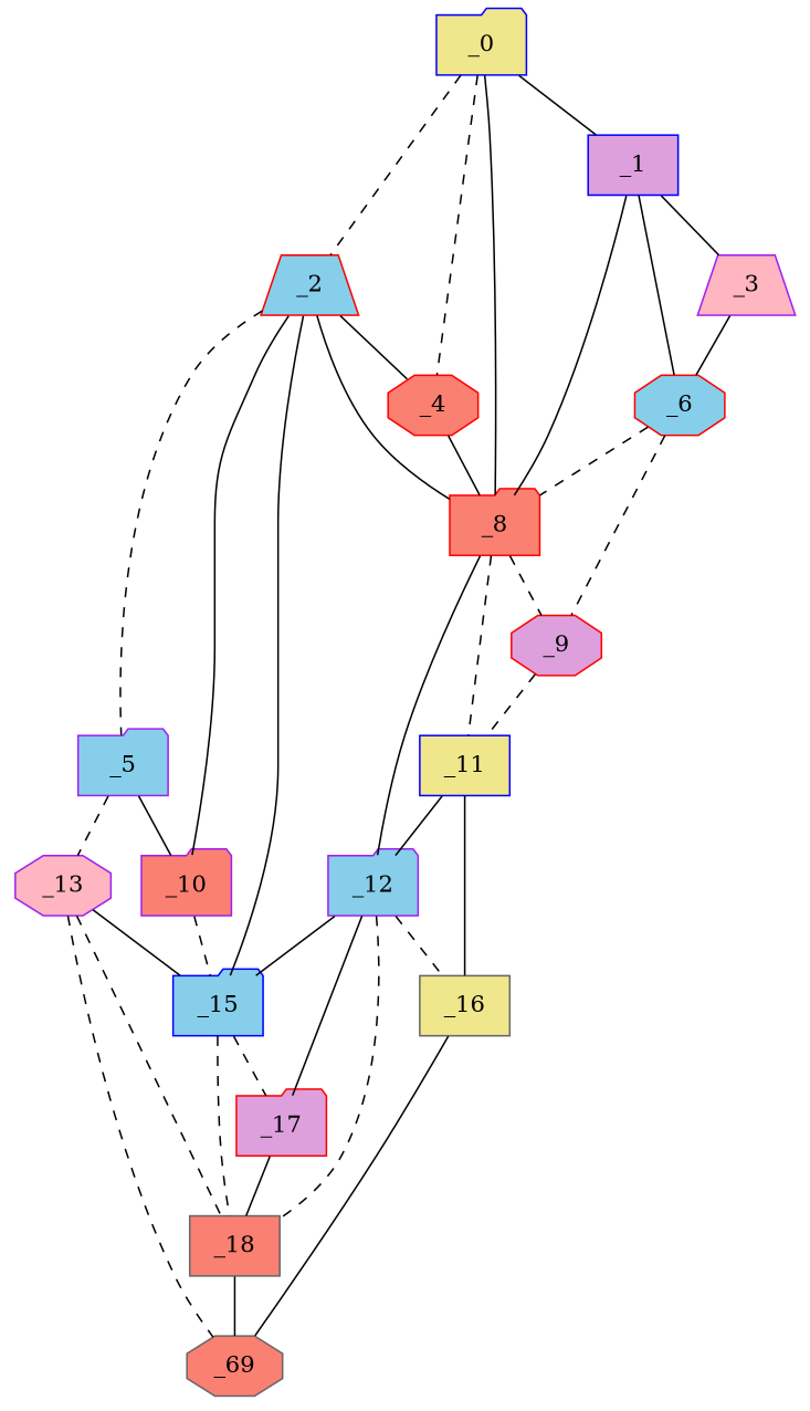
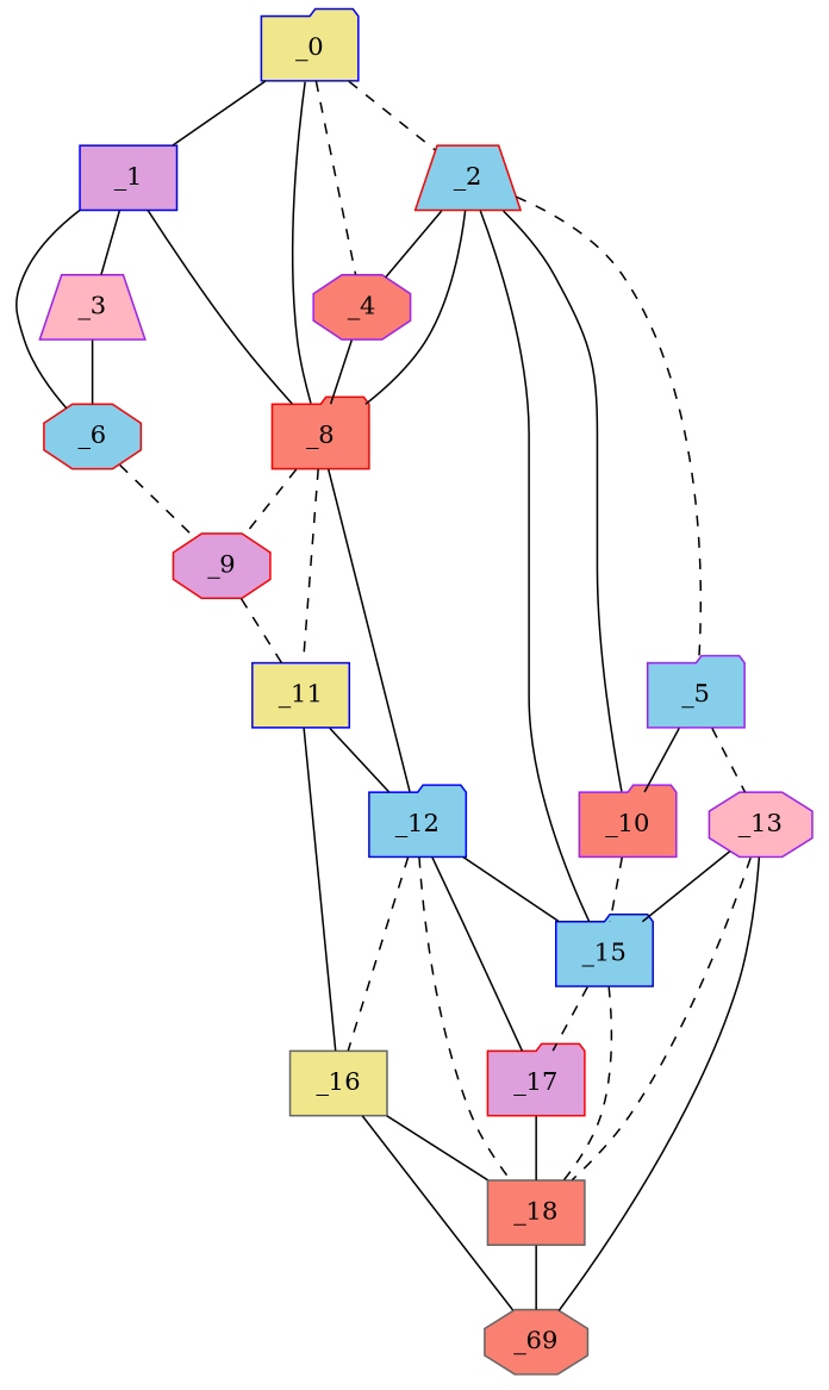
  graph {
    node [color=red fillcolor=skyblue shape=folder style=filled x=116 y=4]
    edge [style=solid valence=2]
    _0 [color=blue fillcolor=khaki x=7 y=37]
    _1 [color=blue fillcolor=plum shape=box x=8 y=26]
    _2 [shape=trapezium x=9 y=76]
-   _4 [fillcolor=salmon shape=octagon x=13 y=47]
+   _4 [color=purple fillcolor=salmon shape=octagon x=13 y=47]
    _8 [fillcolor=salmon x=41 y=27]
    _3 [color=purple fillcolor=lightpink shape=trapezium x=10]
    _6 [shape=octagon x=35]
    _5 [color=purple x=18 y=124]
    _10 [color=purple fillcolor=salmon x=112 y=123]
    _15 [color=blue x=121 y=74]
    _9 [fillcolor=plum shape=octagon x=43]
    _11 [color=blue fillcolor=khaki shape=box]
-   _12 [color=purple y=46]
+   _12 [color=blue y=46]
    _13 [color=purple fillcolor=lightpink shape=octagon x=119 y=115]
    _17 [fillcolor=plum x=122 y=44]
    _18 [color=gray40 fillcolor=salmon shape=box x=124 y=37]
    _16 [color=gray40 fillcolor=khaki shape=box x=122 y=28]
    n18 [color=gray40 fillcolor=salmon label=_69 shape=octagon x=125 y=25]
    _0 -- _1 [valence=1]
    _0 -- _2 [style=dashed valence=1]
    _0 -- _4 [style=dashed valence=1]
    _0 -- _8
    _1 -- _8
    _1 -- _3 [valence=1]
    _1 -- _6
    _2 -- _4
    _2 -- _8
    _2 -- _5 [style=dashed valence=1]
    _2 -- _10
    _2 -- _15
    _4 -- _8
    _8 -- _9 [style=dashed valence=1]
    _8 -- _11 [style=dashed]
    _8 -- _12
    _3 -- _6 [valence=1]
-   _6 -- _8 [style=dashed valence=1]
    _6 -- _9 [style=dashed valence=1]
    _5 -- _10 [valence=1]
    _5 -- _13 [style=dashed valence=1]
    _10 -- _15 [style=dashed]
    _15 -- _17 [style=dashed valence=1]
    _15 -- _18 [style=dashed]
    _9 -- _11 [style=dashed valence=1]
    _11 -- _12
    _11 -- _16
    _12 -- _15
    _12 -- _17
    _12 -- _18 [style=dashed]
    _12 -- _16 [style=dashed]
    _13 -- _15
    _13 -- _18 [style=dashed]
-   _13 -- n18 [style=dashed valence=1]
+   _13 -- n18 [valence=1]
    _17 -- _18
    _18 -- n18
+   _16 -- _18
    _16 -- n18 [valence=1]
  }
